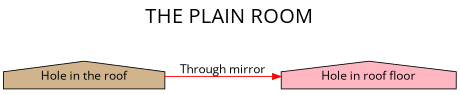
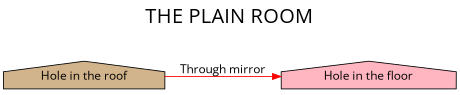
  digraph {
    fontsize=24
    label="THE PLAIN ROOM"
    labelloc=t
    rankdir=LR
    fontname="Open Sans"
    node [shape=house style=filled fontname="Open Sans"]
    n1 [label="Hole in the roof" fillcolor=tan]
-   n2 [bgcolor=black label="Hole in roof floor" fillcolor=lightpink]
+   n2 [bgcolor=black label="Hole in the floor" fillcolor=lightpink]
    n1 -> n2 [label="Through mirror" color=red fontname="Open Sans"]
  }
